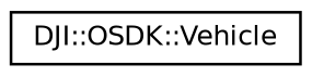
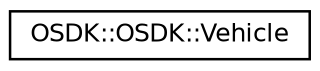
  digraph {
    rankdir=LR
-   n1 [color=black fillcolor=white fontname=Helvetica fontsize=10 height=0.2 label="DJI::OSDK::Vehicle" shape=record style=filled width=0.4]
+   n1 [color=black fillcolor=white fontname=Helvetica fontsize=10 height=0.2 label="OSDK::OSDK::Vehicle" shape=record style=filled width=0.4]
  }
